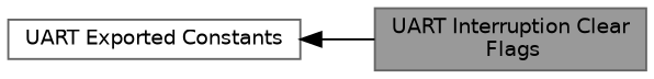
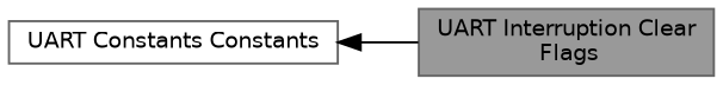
  digraph {
    rankdir=LR
    node [fontname=Helvetica fontsize=10 shape=box style=filled]
-   n1 [color=grey40 fillcolor=white height=0.2 label="UART Exported Constants" width=0.4]
+   n1 [color=grey40 fillcolor=white height=0.2 label="UART Constants Constants" width=0.4]
    n2 [color=gray40 fillcolor=grey60 fontcolor=black height=0.2 label="UART Interruption Clear\l Flags" width=0.4]
    n1 -> n2 [dir=back fontname=Helvetica fontsize=10 labelfontname=Helvetica labelfontsize=10 shape=plaintext style=solid]
  }
